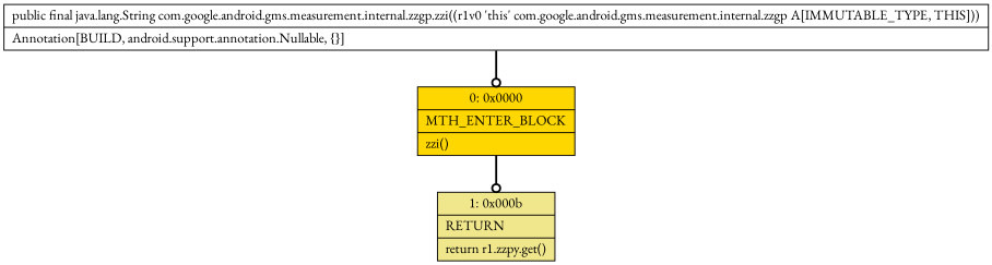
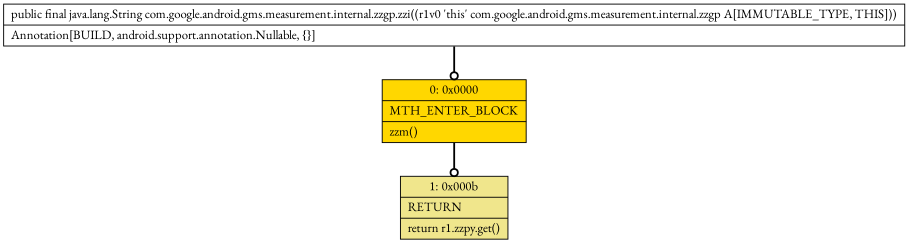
  digraph {
    fontname="EB Garamond"
    node [shape=record style=filled fontname="EB Garamond"]
    edge [style=bold arrowhead=odot fontname="EB Garamond"]
-   n1 [label="{0\:\ 0x0000|MTH_ENTER_BLOCK\l|zzi()\l}" fillcolor=gold]
+   n1 [label="{0\:\ 0x0000|MTH_ENTER_BLOCK\l|zzm()\l}" fillcolor=gold]
    n2 [label="{1\:\ 0x000b|RETURN\l|return r1.zzpy.get()\l}" fillcolor=khaki]
    n3 [label="{public final java.lang.String com.google.android.gms.measurement.internal.zzgp.zzi((r1v0 'this' com.google.android.gms.measurement.internal.zzgp A[IMMUTABLE_TYPE, THIS]))  | Annotation[BUILD, android.support.annotation.Nullable, \{\}]\l}" fillcolor=white]
    n1 -> n2
    n3 -> n1
  }
